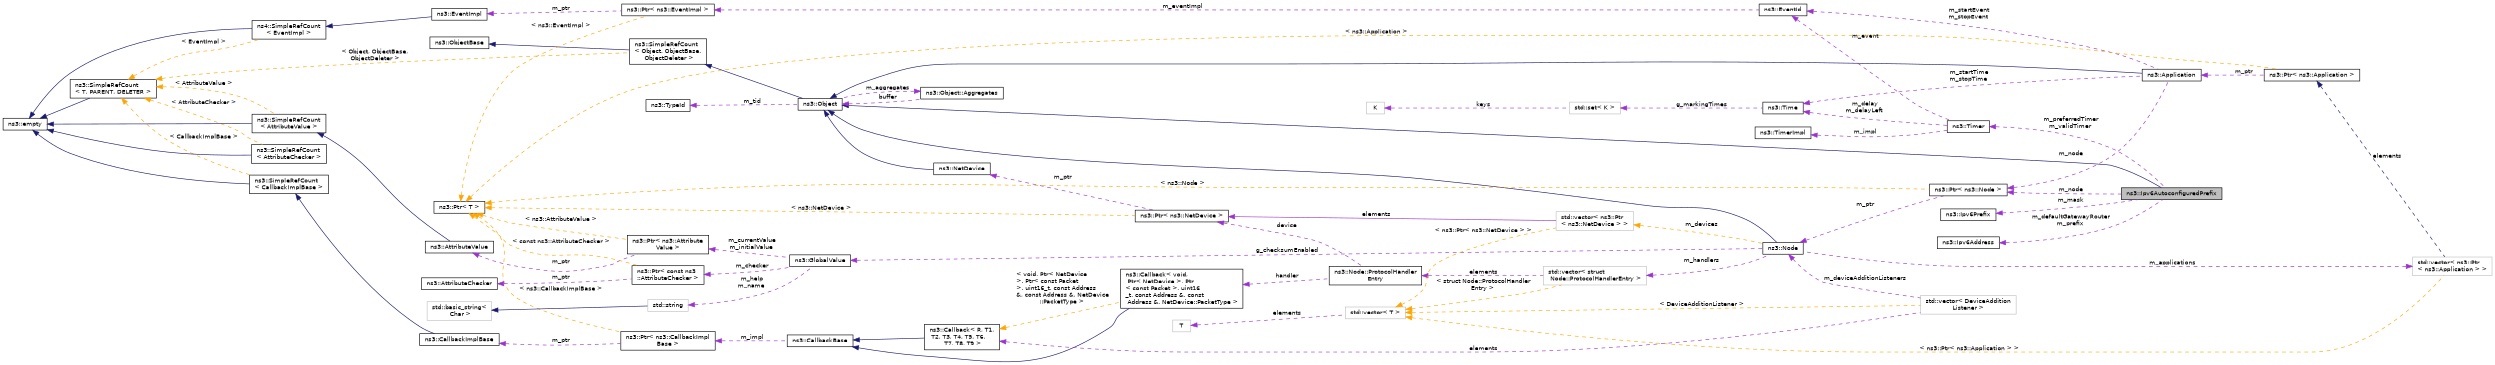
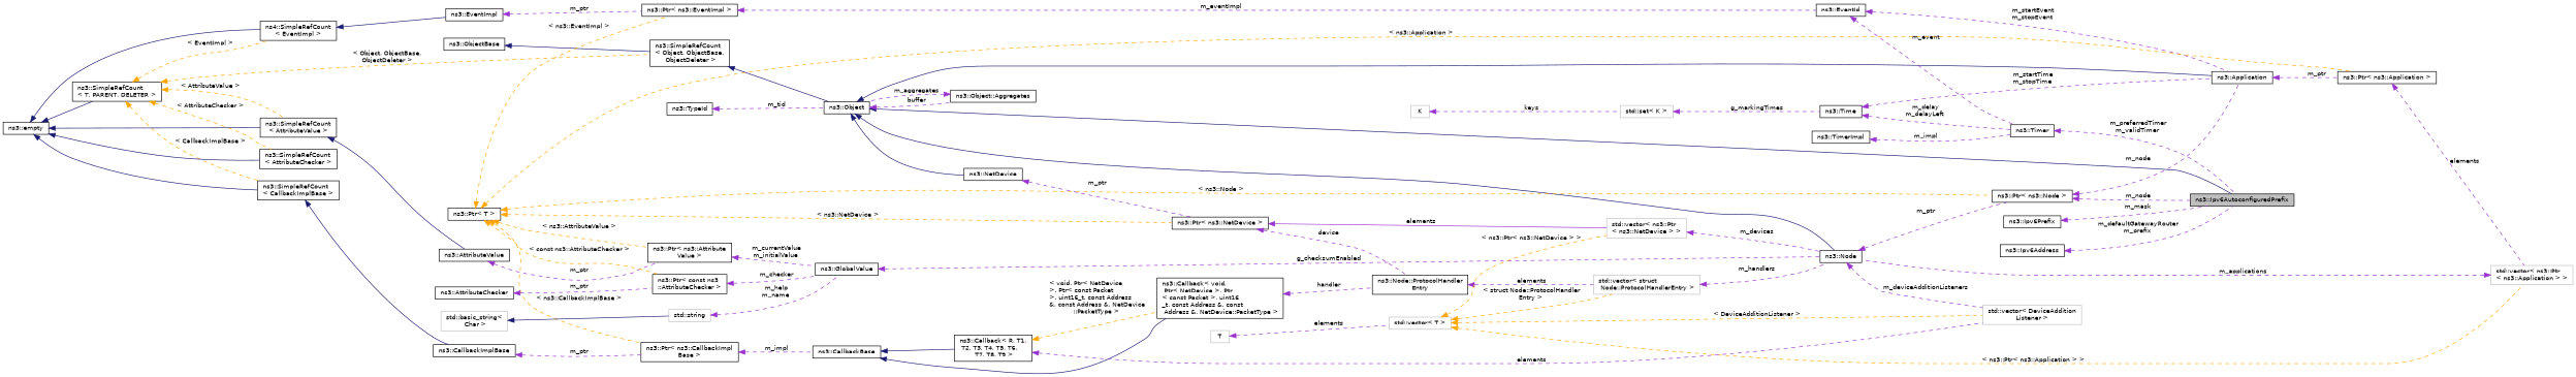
  digraph {
    rankdir=LR
    node [color=black fillcolor=white fontname=Helvetica fontsize=10 shape=record style=filled]
    edge [color=darkorchid3 dir=back fontname=Helvetica fontsize=10 labelfontname=Helvetica labelfontsize=10 style=dashed]
    n1 [fillcolor=grey75 fontcolor=black height=0.2 label="ns3::Ipv6AutoconfiguredPrefix" width=0.4]
    n2 [height=0.2 label="ns3::Object" width=0.4]
    n3 [height=0.2 label="ns3::Object::Aggregates" width=0.4]
    n4 [height=0.2 label="ns3::Node" width=0.4]
    n5 [height=0.2 label="ns3::Application" width=0.4]
    n6 [height=0.2 label="ns3::NetDevice" width=0.4]
    n7 [height=0.2 label="ns3::Ptr\< ns3::Node \>" width=0.4]
    n8 [color=grey75 height=0.2 label="std::vector\< DeviceAddition\lListener \>" width=0.4]
    n9 [height=0.2 label="ns3::Ptr\< ns3::Application \>" width=0.4]
    n10 [height=0.2 label="ns3::Ptr\< ns3::NetDevice \>" width=0.4]
    n11 [height=0.2 label="ns3::SimpleRefCount\l\< Object, ObjectBase,\l ObjectDeleter \>" width=0.4]
    n12 [height=0.2 label="ns3::ObjectBase" width=0.4]
    n13 [height=0.2 label="ns3::SimpleRefCount\l\< T, PARENT, DELETER \>" width=0.4]
    n14 [height=0.2 label="ns4::SimpleRefCount\l\< EventImpl \>" width=0.4]
    n15 [height=0.2 label="ns3::SimpleRefCount\l\< AttributeValue \>" width=0.4]
    n16 [height=0.2 label="ns3::SimpleRefCount\l\< AttributeChecker \>" width=0.4]
    n17 [height=0.2 label="ns3::SimpleRefCount\l\< CallbackImplBase \>" width=0.4]
    n18 [height=0.2 label="ns3::EventImpl" width=0.4]
    n19 [height=0.2 label="ns3::AttributeValue" width=0.4]
    n20 [height=0.2 label="ns3::CallbackImplBase" width=0.4]
    n21 [height=0.2 label="ns3::empty" width=0.4]
    n22 [height=0.2 label="ns3::TypeId" width=0.4]
    n23 [color=grey75 height=0.2 label="std::vector\< ns3::Ptr\l\< ns3::Application \> \>" width=0.4]
    n24 [height=0.2 label="ns3::EventId" width=0.4]
    n25 [height=0.2 label="ns3::Timer" width=0.4]
    n26 [height=0.2 label="ns3::Ptr\< ns3::EventImpl \>" width=0.4]
    n27 [height=0.2 label="ns3::Ptr\< T \>" width=0.4]
    n28 [height=0.2 label="ns3::Ptr\< ns3::Attribute\lValue \>" width=0.4]
    n29 [height=0.2 label="ns3::Ptr\< const ns3\l::AttributeChecker \>" width=0.4]
    n30 [height=0.2 label="ns3::Ptr\< ns3::CallbackImpl\lBase \>" width=0.4]
    n31 [color=grey75 height=0.2 label="std::vector\< ns3::Ptr\l\< ns3::NetDevice \> \>" width=0.4]
    n32 [height=0.2 label="ns3::Node::ProtocolHandler\lEntry" width=0.4]
    n33 [height=0.2 label="ns3::GlobalValue" width=0.4]
    n34 [height=0.2 label="ns3::CallbackBase" width=0.4]
    n35 [height=0.2 label="ns3::Time" width=0.4]
    n36 [color=grey75 height=0.2 label="std::set\< K \>" width=0.4]
    n37 [color=grey75 height=0.2 label=K width=0.4]
    n38 [color=grey75 height=0.2 label="std::vector\< T \>" width=0.4]
    n39 [color=grey75 height=0.2 label="std::vector\< struct\l Node::ProtocolHandlerEntry \>" width=0.4]
    n40 [color=grey75 height=0.2 label=T width=0.4]
    n41 [color=grey75 height=0.2 label="std::string" width=0.4]
    n42 [color=grey75 height=0.2 label="std::basic_string\<\l Char \>" width=0.4]
    n43 [height=0.2 label="ns3::AttributeChecker" width=0.4]
    n44 [height=0.2 label="ns3::Callback\< void,\l Ptr\< NetDevice \>, Ptr\l\< const Packet \>, uint16\l_t, const Address &, const\l Address &, NetDevice::PacketType \>" width=0.4]
    n45 [height=0.2 label="ns3::Callback\< R, T1,\l T2, T3, T4, T5, T6,\l T7, T8, T9 \>" width=0.4]
    n46 [height=0.2 label="ns3::Ipv6Prefix" width=0.4]
    n47 [height=0.2 label="ns3::Ipv6Address" width=0.4]
    n48 [height=0.2 label="ns3::TimerImpl" width=0.4]
    n2 -> n1 [color=midnightblue style=solid]
    n2 -> n3 [label=" buffer"]
    n2 -> n4 [color=midnightblue style=solid]
    n2 -> n5 [color=midnightblue style=solid]
    n2 -> n6 [color=midnightblue style=solid]
    n3 -> n2 [label=" m_aggregates"]
    n4 -> n7 [label=" m_ptr"]
    n4 -> n8 [label=" m_deviceAdditionListeners"]
    n5 -> n9 [label=" m_ptr"]
    n6 -> n10 [label=" m_ptr"]
    n7 -> n1 [label=" m_node"]
    n7 -> n5 [label=" m_node"]
-   n9 -> n23 [color=midnightblue label=" elements"]
+   n9 -> n23 [label=" elements"]
    n10 -> n31 [label=" elements" style=solid]
    n10 -> n32 [label=" device"]
    n11 -> n2 [color=midnightblue style=solid]
    n12 -> n11 [color=midnightblue style=solid]
    n13 -> n11 [color=orange label=" \< Object, ObjectBase,\l ObjectDeleter \>"]
    n13 -> n14 [color=orange label=" \< EventImpl \>"]
    n13 -> n15 [color=orange label=" \< AttributeValue \>"]
    n13 -> n16 [color=orange label=" \< AttributeChecker \>"]
    n13 -> n17 [color=orange label=" \< CallbackImplBase \>"]
    n14 -> n18 [color=midnightblue style=solid]
    n15 -> n19 [color=midnightblue style=solid]
    n17 -> n20 [color=midnightblue style=solid]
    n18 -> n26 [label=" m_ptr"]
    n19 -> n28 [label=" m_ptr"]
    n20 -> n30 [label=" m_ptr"]
    n21 -> n13 [color=midnightblue style=solid]
    n21 -> n14 [color=midnightblue style=solid]
    n21 -> n15 [color=midnightblue style=solid]
    n21 -> n16 [color=midnightblue style=solid]
    n21 -> n17 [color=midnightblue style=solid]
    n22 -> n2 [label=" m_tid"]
    n23 -> n4 [label=" m_applications"]
    n24 -> n5 [label=" m_startEvent\nm_stopEvent"]
    n24 -> n25 [label=" m_event"]
    n25 -> n1 [label=" m_preferredTimer\nm_validTimer"]
    n26 -> n24 [label=" m_eventImpl"]
    n27 -> n7 [color=orange label=" \< ns3::Node \>"]
    n27 -> n9 [color=orange label=" \< ns3::Application \>"]
    n27 -> n10 [color=orange label=" \< ns3::NetDevice \>"]
    n27 -> n26 [color=orange label=" \< ns3::EventImpl \>"]
    n27 -> n28 [color=orange label=" \< ns3::AttributeValue \>"]
    n27 -> n29 [color=orange label=" \< const ns3::AttributeChecker \>"]
    n27 -> n30 [color=orange label=" \< ns3::CallbackImplBase \>"]
    n28 -> n33 [label=" m_currentValue\nm_initialValue"]
    n29 -> n33 [label=" m_checker"]
    n30 -> n34 [label=" m_impl"]
-   n31 -> n4 [color=orange label=" m_devices"]
+   n31 -> n4 [label=" m_devices"]
    n32 -> n39 [label=" elements"]
    n33 -> n4 [label=" g_checksumEnabled"]
    n34 -> n44 [color=midnightblue style=solid]
    n34 -> n45 [color=midnightblue style=solid]
    n35 -> n5 [label=" m_startTime\nm_stopTime"]
    n35 -> n25 [label=" m_delay\nm_delayLeft"]
    n36 -> n35 [label=" g_markingTimes"]
    n37 -> n36 [label=" keys"]
    n38 -> n8 [color=orange label=" \< DeviceAdditionListener \>"]
    n38 -> n23 [color=orange label=" \< ns3::Ptr\< ns3::Application \> \>"]
    n38 -> n31 [color=orange label=" \< ns3::Ptr\< ns3::NetDevice \> \>"]
    n38 -> n39 [color=orange label=" \< struct Node::ProtocolHandler\lEntry \>"]
    n39 -> n4 [label=" m_handlers"]
    n40 -> n38 [label=" elements"]
    n41 -> n33 [label=" m_help\nm_name"]
    n42 -> n41 [color=midnightblue style=solid]
    n43 -> n29 [label=" m_ptr"]
    n44 -> n32 [label=" handler"]
    n45 -> n8 [label=" elements"]
    n45 -> n44 [color=orange label=" \< void, Ptr\< NetDevice\l \>, Ptr\< const Packet\l \>, uint16_t, const Address\l &, const Address &, NetDevice\l::PacketType \>"]
    n46 -> n1 [label=" m_mask"]
    n47 -> n1 [label=" m_defaultGatewayRouter\nm_prefix"]
    n48 -> n25 [label=" m_impl"]
  }
